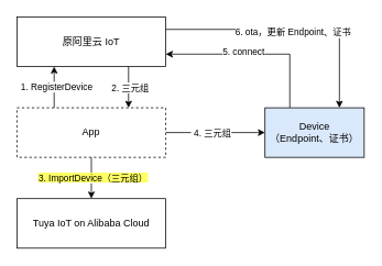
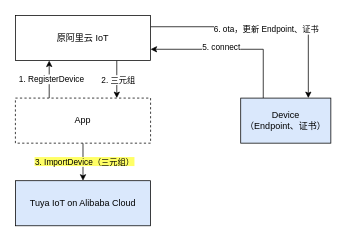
  <mxCell id="0" />
  <mxCell id="1" parent="0" />
  <mxCell id="2" style="edgeStyle=orthogonalEdgeStyle;rounded=0;orthogonalLoop=1;jettySize=auto;html=1;exitX=0.25;exitY=0;exitDx=0;exitDy=0;entryX=0.25;entryY=1;entryDx=0;entryDy=0;" edge="1" parent="1" source="8" target="16"><mxGeometry relative="1" as="geometry" /></mxCell>
  <mxCell id="3" value="1. RegisterDevice" style="edgeLabel;html=1;align=center;verticalAlign=middle;resizable=0;points=[];" vertex="1" connectable="0" parent="2"><mxGeometry x="0.04" y="-3" relative="1" as="geometry"><mxPoint as="offset" /></mxGeometry></mxCell>
- <mxCell id="4" style="edgeStyle=orthogonalEdgeStyle;rounded=0;orthogonalLoop=1;jettySize=auto;html=1;exitX=1;exitY=0.5;exitDx=0;exitDy=0;entryX=0;entryY=0.5;entryDx=0;entryDy=0;" edge="1" parent="1" source="8" target="11"><mxGeometry relative="1" as="geometry" /></mxCell>
- <mxCell id="5" value="&amp;nbsp;4. 三元组" style="edgeLabel;html=1;align=center;verticalAlign=middle;resizable=0;points=[];" vertex="1" connectable="0" parent="4"><mxGeometry x="-0.1" relative="1" as="geometry"><mxPoint as="offset" /></mxGeometry></mxCell>
  <mxCell id="6" style="edgeStyle=orthogonalEdgeStyle;rounded=0;orthogonalLoop=1;jettySize=auto;html=1;exitX=0.5;exitY=1;exitDx=0;exitDy=0;" edge="1" parent="1" source="8" target="17"><mxGeometry relative="1" as="geometry" /></mxCell>
  <mxCell id="7" value="&lt;span style=&quot;background-color: rgb(255, 255, 102);&quot;&gt;3. ImportDevice（三元组）&lt;/span&gt;" style="edgeLabel;html=1;align=center;verticalAlign=middle;resizable=0;points=[];" vertex="1" connectable="0" parent="6"><mxGeometry x="-0.04" y="1" relative="1" as="geometry"><mxPoint as="offset" /></mxGeometry></mxCell>
  <mxCell id="8" value="App" style="rounded=0;whiteSpace=wrap;html=1;dashed=1;" vertex="1" parent="1"><mxGeometry x="20" y="130" width="180" height="60" as="geometry" /></mxCell>
  <mxCell id="9" style="edgeStyle=orthogonalEdgeStyle;rounded=0;orthogonalLoop=1;jettySize=auto;html=1;exitX=0.25;exitY=0;exitDx=0;exitDy=0;entryX=1;entryY=0.75;entryDx=0;entryDy=0;" edge="1" parent="1" source="11" target="16"><mxGeometry relative="1" as="geometry" /></mxCell>
  <mxCell id="10" value="5. connect" style="edgeLabel;html=1;align=center;verticalAlign=middle;resizable=0;points=[];" vertex="1" connectable="0" parent="9"><mxGeometry x="0.131" y="-3" relative="1" as="geometry"><mxPoint as="offset" /></mxGeometry></mxCell>
  <mxCell id="11" value="Device&lt;div&gt;（Endpoint、证书）&lt;/div&gt;" style="rounded=0;whiteSpace=wrap;html=1;fillColor=#dae8fc;" vertex="1" parent="1"><mxGeometry x="320" y="130" width="120" height="60" as="geometry" /></mxCell>
  <mxCell id="12" style="edgeStyle=orthogonalEdgeStyle;rounded=0;orthogonalLoop=1;jettySize=auto;html=1;exitX=0.75;exitY=1;exitDx=0;exitDy=0;entryX=0.75;entryY=0;entryDx=0;entryDy=0;" edge="1" parent="1" source="16" target="8"><mxGeometry relative="1" as="geometry" /></mxCell>
  <mxCell id="13" value="2. 三元组" style="edgeLabel;html=1;align=center;verticalAlign=middle;resizable=0;points=[];" vertex="1" connectable="0" parent="12"><mxGeometry y="1" relative="1" as="geometry"><mxPoint as="offset" /></mxGeometry></mxCell>
  <mxCell id="14" style="edgeStyle=orthogonalEdgeStyle;rounded=0;orthogonalLoop=1;jettySize=auto;html=1;exitX=1;exitY=0.25;exitDx=0;exitDy=0;entryX=0.75;entryY=0;entryDx=0;entryDy=0;" edge="1" parent="1" source="16" target="11"><mxGeometry relative="1" as="geometry" /></mxCell>
  <mxCell id="15" value="6. ota，更新 Endpoint、证书" style="edgeLabel;html=1;align=center;verticalAlign=middle;resizable=0;points=[];" vertex="1" connectable="0" parent="14"><mxGeometry x="0.003" y="-3" relative="1" as="geometry"><mxPoint as="offset" /></mxGeometry></mxCell>
  <mxCell id="16" value="原阿里云 IoT" style="rounded=0;whiteSpace=wrap;html=1;" vertex="1" parent="1"><mxGeometry x="20" y="20" width="180" height="60" as="geometry" /></mxCell>
- <mxCell id="17" value="Tuya IoT on Alibaba Cloud" style="rounded=0;whiteSpace=wrap;html=1;" vertex="1" parent="1"><mxGeometry x="20" y="240" width="180" height="60" as="geometry" /></mxCell>
+ <mxCell id="17" value="Tuya IoT on Alibaba Cloud" style="rounded=0;whiteSpace=wrap;html=1;fillColor=#dae8fc;" vertex="1" parent="1"><mxGeometry x="20" y="240" width="180" height="60" as="geometry" /></mxCell>
